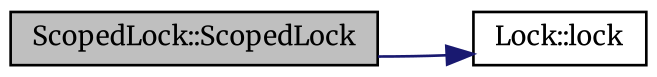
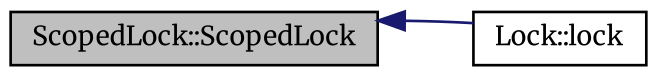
  digraph {
    rankdir=LR
    fontname=Merriweather
    node [color=black fontname=Merriweather fontsize=10 shape=record]
    n1 [fillcolor=grey75 fontcolor=black height=0.2 label="ScopedLock::ScopedLock" style=filled width=0.4]
    n2 [height=0.2 label="Lock::lock" width=0.4]
-   n1 -> n2 [color=midnightblue fontname=Merriweather fontsize=10 labelfontname=Helvetica labelfontsize=10 style=solid]
+   n2 -> n1 [color=midnightblue fontname=Merriweather fontsize=10 labelfontname=Helvetica labelfontsize=10 style=solid]
  }
